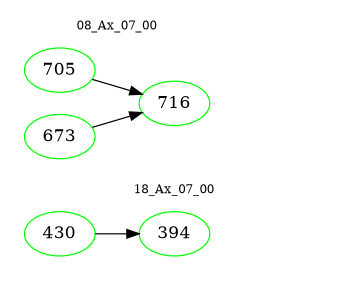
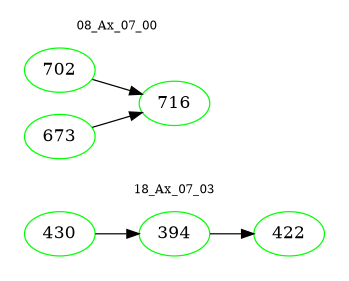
  digraph {
    rankdir=LR
    node [color=green]
    edge [color=black]
    n1 [label=430]
    n2 [label=394]
-   n4 [label=705]
+   n3 [label=422]
+   n4 [label=702]
    n5 [label=673]
    n6 [label=716]
    subgraph cluster_1 {
      color=white
      fontsize=10
-     label="18_Ax_07_00"
+     label="18_Ax_07_03"
      n1
      n2
+     n3
    }
    subgraph cluster_2 {
      color=white
      fontsize=10
      label="08_Ax_07_00"
      n4
      n5
      n6
    }
    n1 -> n2
+   n2 -> n3
    n4 -> n6
    n5 -> n6
  }
